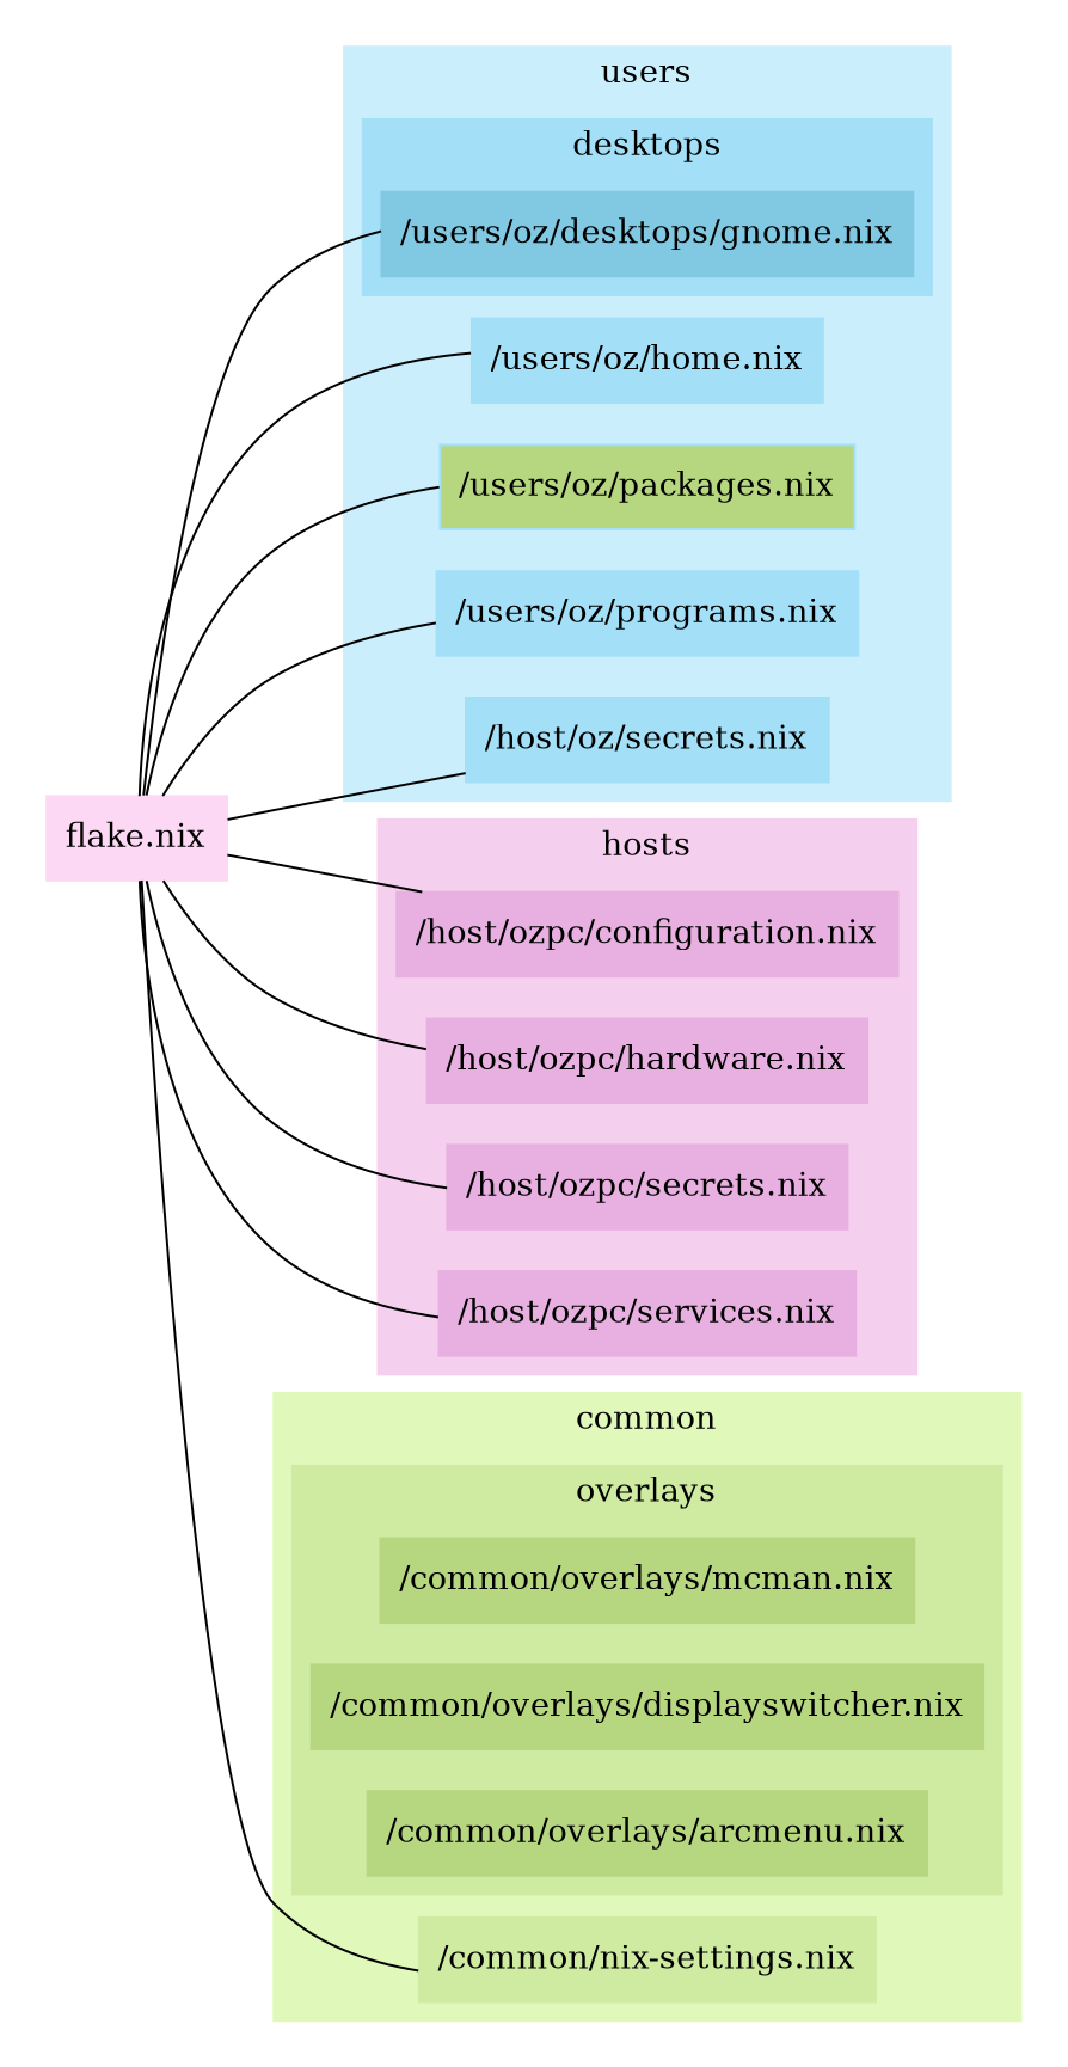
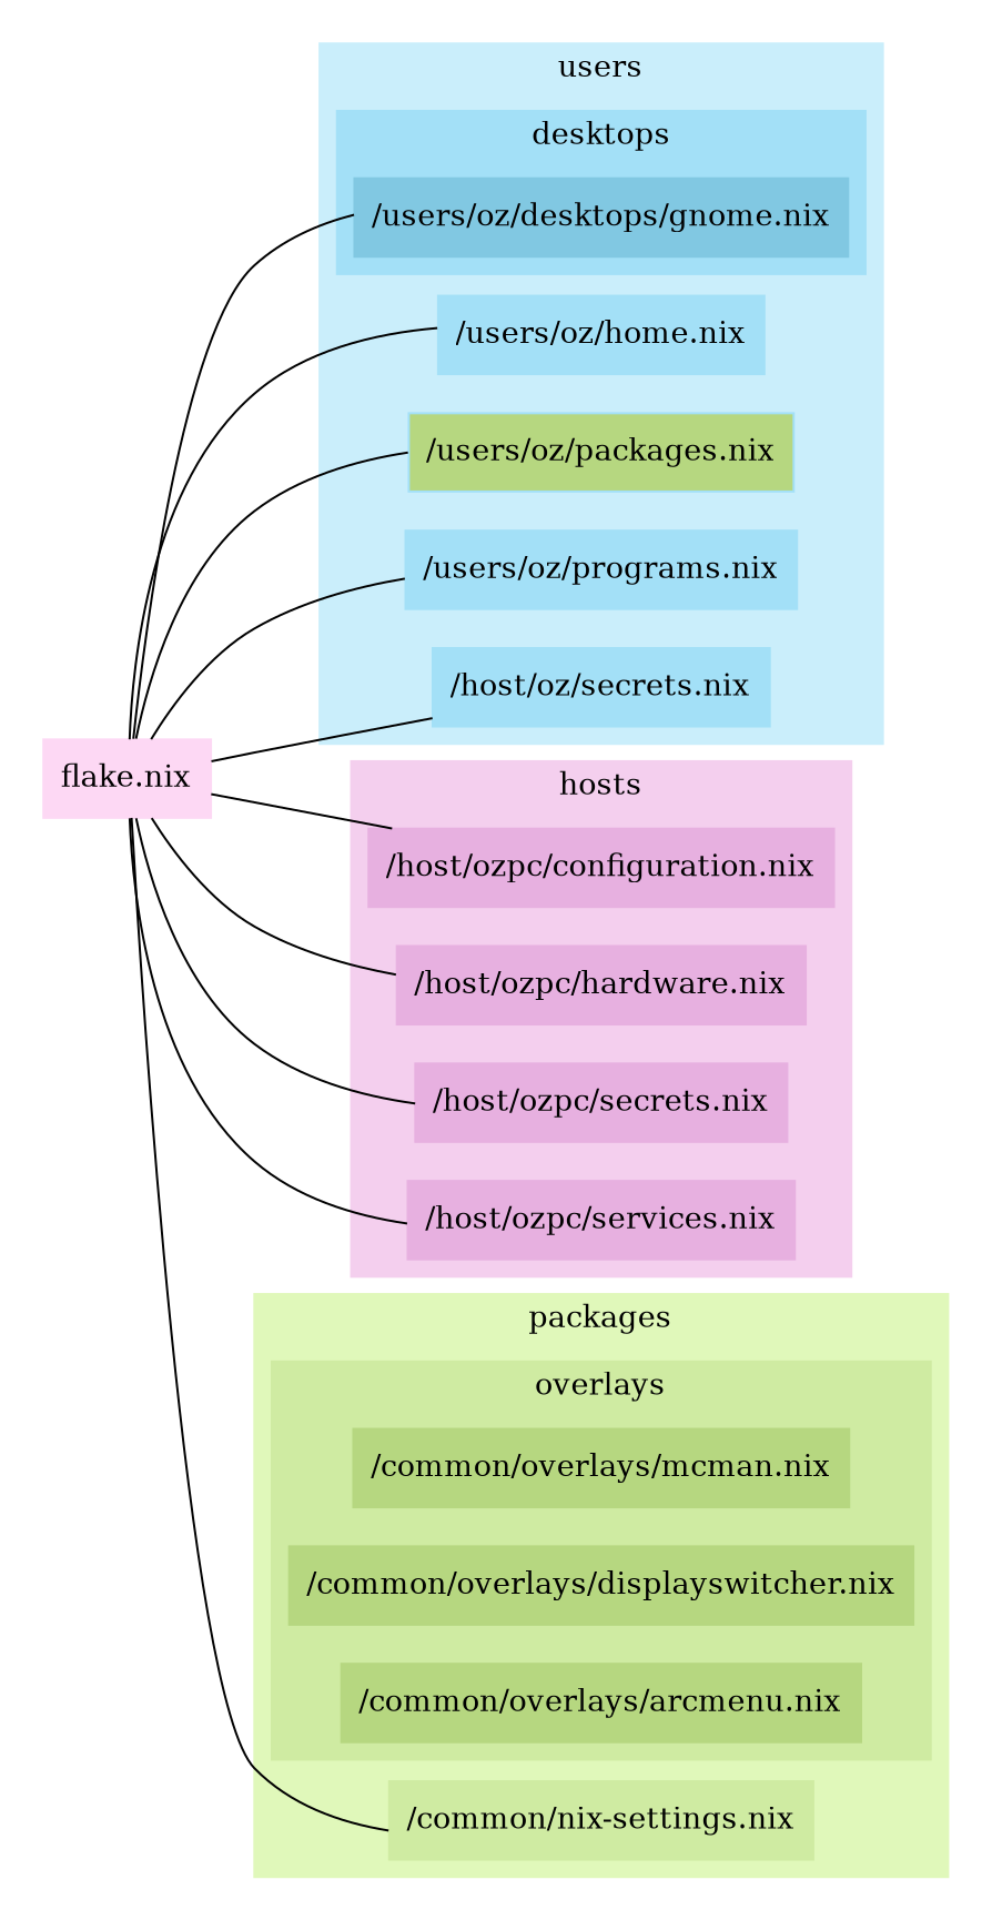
  graph {
    rankdir=LR
    node [color="#e7b0e0ff" shape=box style=filled]
    "/common/overlays/mcman.nix" [color="#b6d780ff"]
    "/common/overlays/displayswitcher.nix" [color="#b6d780ff"]
    "/common/overlays/arcmenu.nix" [color="#b6d780ff"]
    "/common/nix-settings.nix" [color="#cfeba2ff"]
    "/host/ozpc/configuration.nix"
    "/host/ozpc/hardware.nix"
    "/host/ozpc/secrets.nix"
    "/host/ozpc/services.nix"
    "/users/oz/desktops/gnome.nix" [color="#81c8e2ff"]
    "/users/oz/home.nix" [color="#a3e0f7ff"]
    "/users/oz/packages.nix" [color="#a3e0f7ff" fillcolor="#b6d780ff"]
    "/users/oz/programs.nix" [color="#a3e0f7ff"]
    n13 [color="#a3e0f7ff" label="/host/oz/secrets.nix"]
    "flake.nix" [color="#fdd8f4ff"]
    subgraph cluster_1 {
      color="#ffffffff"
      style=filled
      "flake.nix"
      subgraph cluster_2 {
        color="#e0f8baff"
-       label=common
+       label=packages
        style=filled
        "/common/nix-settings.nix"
        subgraph cluster_3 {
          color="#cfeba2ff"
          label=overlays
          style=filled
          "/common/overlays/mcman.nix"
          "/common/overlays/displayswitcher.nix"
          "/common/overlays/arcmenu.nix"
        }
      }
      subgraph cluster_4 {
        color="#f4cfeeff"
        label=hosts
        style=filled
        "/host/ozpc/configuration.nix"
        "/host/ozpc/hardware.nix"
        "/host/ozpc/secrets.nix"
        "/host/ozpc/services.nix"
      }
      subgraph cluster_5 {
        color="#caeefbff"
        label=users
        style=filled
        "/users/oz/home.nix"
        "/users/oz/packages.nix"
        "/users/oz/programs.nix"
        n13
        subgraph cluster_6 {
          color="#a3e0f7ff"
          label=desktops
          style=filled
          "/users/oz/desktops/gnome.nix"
        }
      }
    }
    "flake.nix" -- "/common/nix-settings.nix"
    "flake.nix" -- "/host/ozpc/configuration.nix"
    "flake.nix" -- "/host/ozpc/hardware.nix"
    "flake.nix" -- "/host/ozpc/secrets.nix"
    "flake.nix" -- "/host/ozpc/services.nix"
    "flake.nix" -- "/users/oz/desktops/gnome.nix"
    "flake.nix" -- "/users/oz/home.nix"
    "flake.nix" -- "/users/oz/packages.nix"
    "flake.nix" -- "/users/oz/programs.nix"
    "flake.nix" -- n13
  }
